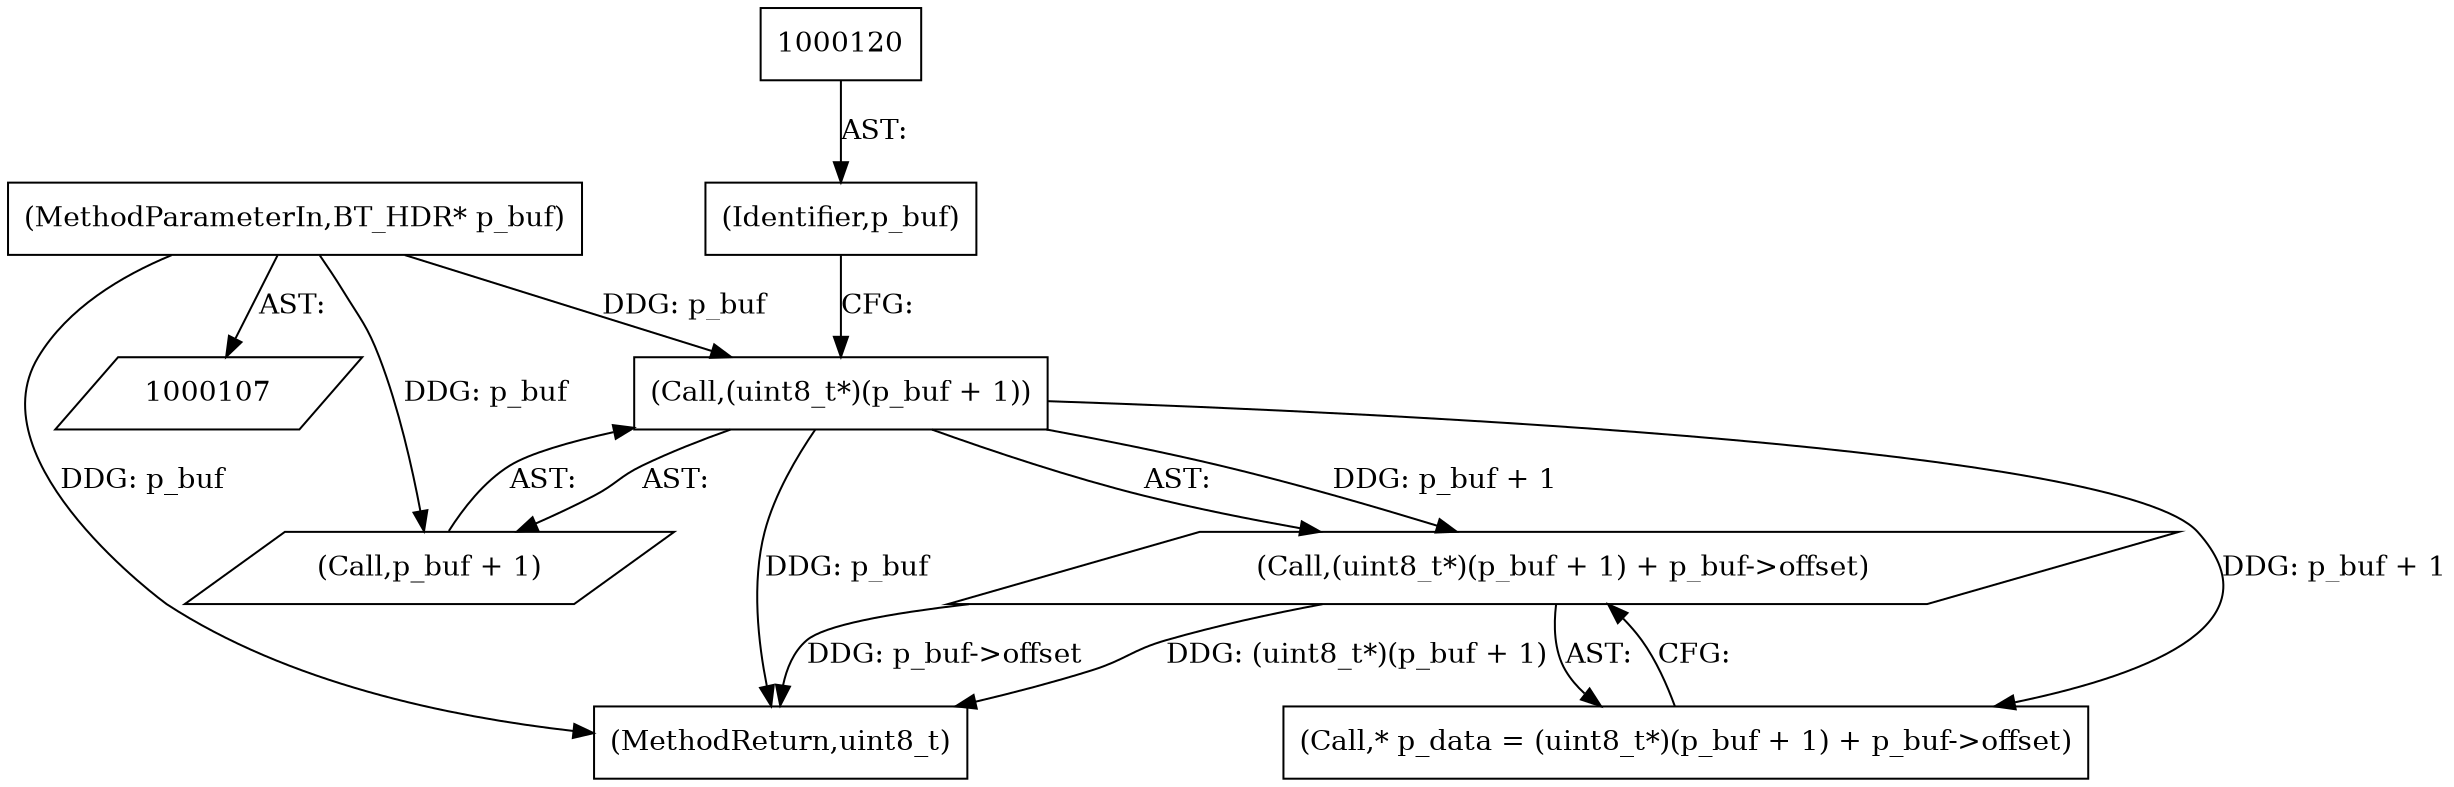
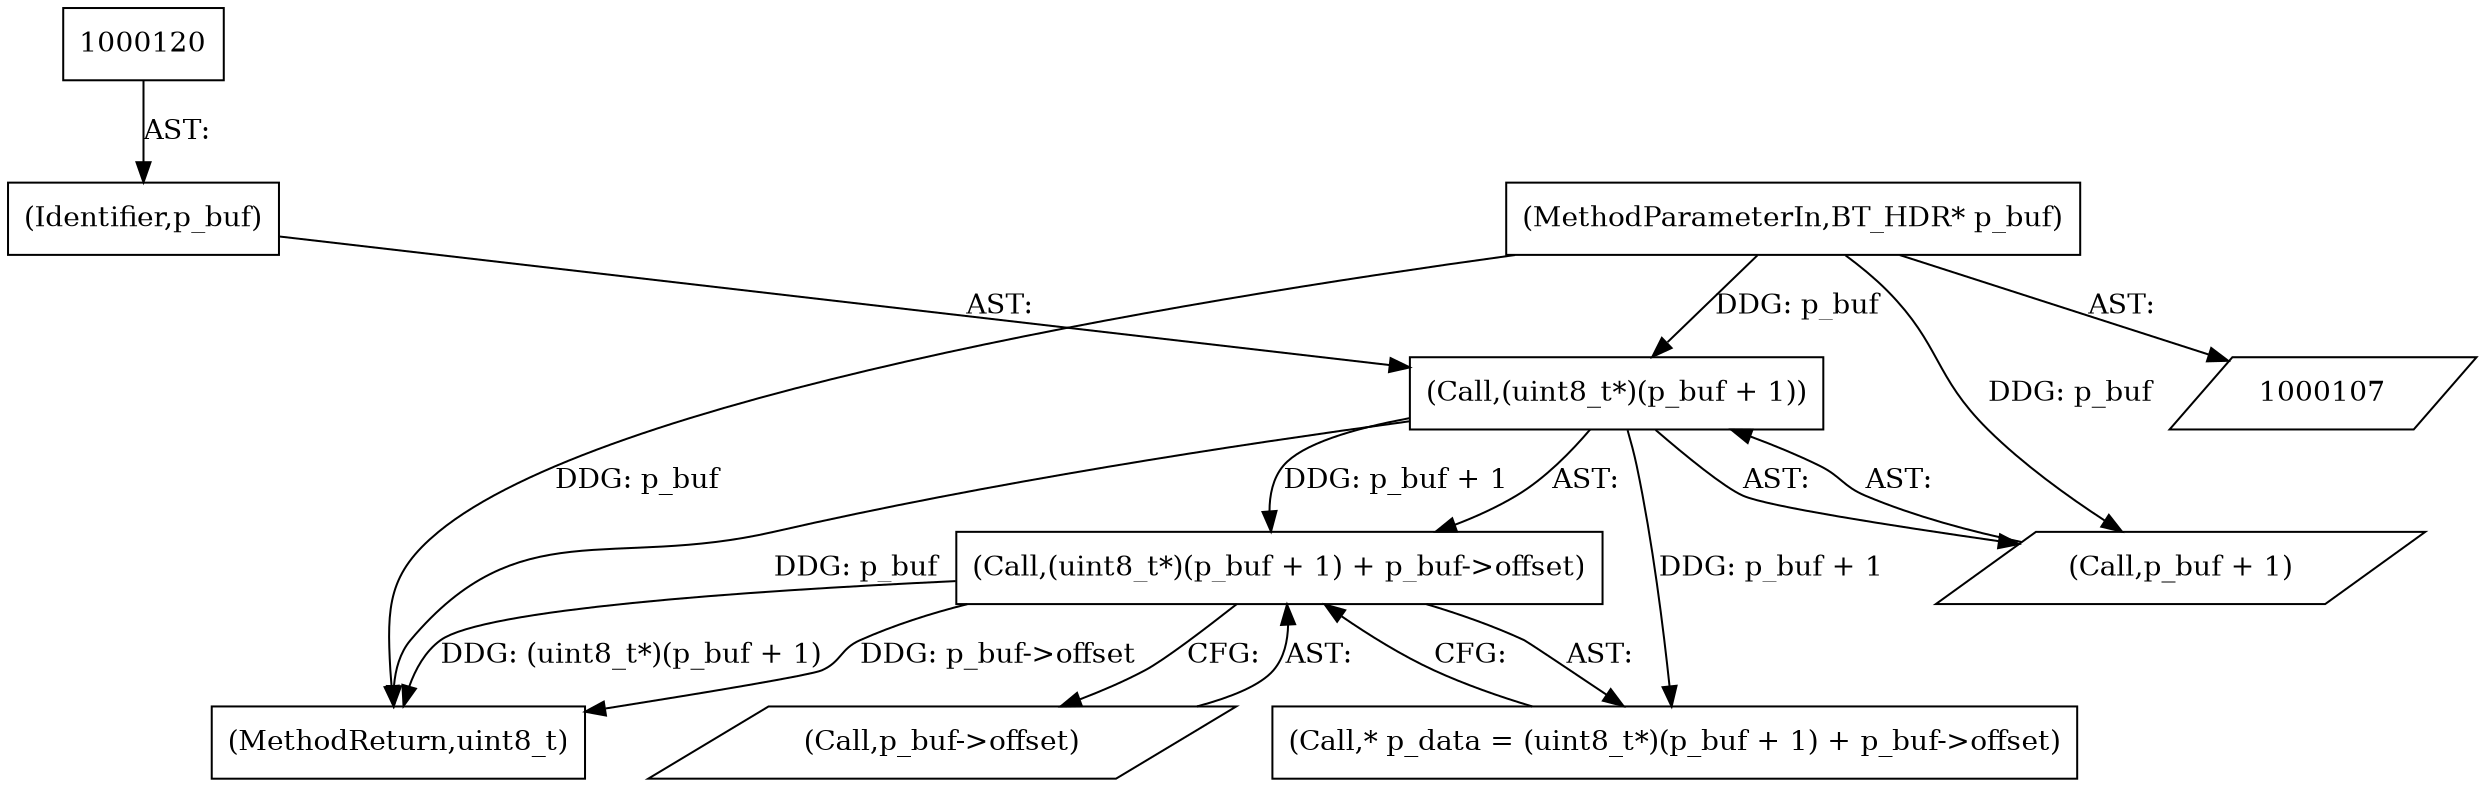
  digraph {
    node [shape=box]
-   n1 [label="(Call,(uint8_t*)(p_buf + 1) + p_buf->offset)" shape=parallelogram]
+   n1 [label="(Call,(uint8_t*)(p_buf + 1) + p_buf->offset)"]
    n2 [label="(Call,* p_data = (uint8_t*)(p_buf + 1) + p_buf->offset)"]
+   n3 [label="(Call,p_buf->offset)" shape=parallelogram]
    n4 [label="(MethodReturn,uint8_t)"]
    n5 [label="(Call,(uint8_t*)(p_buf + 1))"]
    n6 [label="(Call,p_buf + 1)" shape=parallelogram]
    n7 [label="(MethodParameterIn,BT_HDR* p_buf)"]
    1000107 [shape=parallelogram]
    n9 [label="(Identifier,p_buf)"]
    1000120
    n1 -> n2 [label="AST: "]
+   n1 -> n3 [label="CFG: "]
    n1 -> n4 [label="DDG: (uint8_t*)(p_buf + 1)"]
    n1 -> n4 [label="DDG: p_buf->offset"]
    n2 -> n1 [label="CFG: "]
+   n3 -> n1 [label="AST: "]
    n5 -> n1 [label="AST: "]
    n5 -> n1 [label="DDG: p_buf + 1"]
    n5 -> n2 [label="DDG: p_buf + 1"]
    n5 -> n4 [label="DDG: p_buf"]
    n5 -> n6 [label="AST: "]
    n6 -> n5 [label="AST: "]
    n7 -> n4 [label="DDG: p_buf"]
    n7 -> n5 [label="DDG: p_buf"]
    n7 -> n6 [label="DDG: p_buf"]
    n7 -> 1000107 [label="AST: "]
-   n9 -> n5 [label="CFG: "]
+   n9 -> n5 [label="AST: "]
    1000120 -> n9 [label="AST: "]
  }
